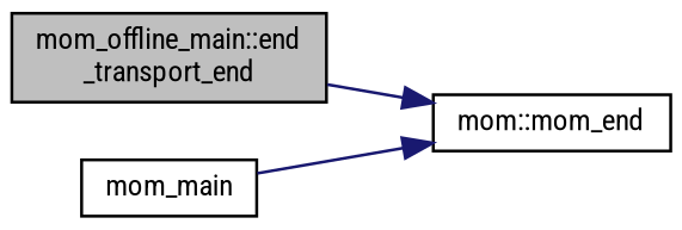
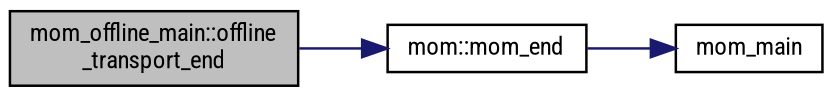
  digraph {
    fontname="Roboto Condensed"
    rankdir=RL
    node [color=black fillcolor=white fontname="Roboto Condensed" fontsize=10 shape=record style=filled]
    edge [color=midnightblue dir=back fontname="Roboto Condensed" fontsize=10 labelfontname=Helvetica labelfontsize=10 style=solid]
-   n1 [fillcolor=grey75 fontcolor=black height=0.2 label="mom_offline_main::end\l_transport_end" width=0.4]
+   n1 [fillcolor=grey75 fontcolor=black height=0.2 label="mom_offline_main::offline\l_transport_end" width=0.4]
    n2 [height=0.2 label="mom::mom_end" width=0.4]
    n3 [height=0.2 label=mom_main width=0.4]
    n2 -> n1
-   n2 -> n3
+   n3 -> n2
  }
